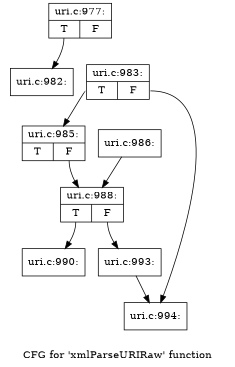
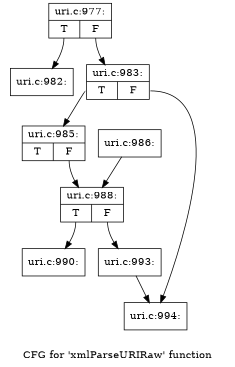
  digraph {
    label="CFG for 'xmlParseURIRaw' function"
    node [shape=record]
    edge [tailport=s1]
    n1 [label="{uri.c:977:|{<s0>T|<s1>F}}"]
    n2 [label="{uri.c:982:}"]
    n3 [label="{uri.c:983:|{<s0>T|<s1>F}}"]
    n4 [label="{uri.c:985:|{<s0>T|<s1>F}}"]
    n5 [label="{uri.c:994:}"]
    n6 [label="{uri.c:988:|{<s0>T|<s1>F}}"]
    n7 [label="{uri.c:986:}"]
    n8 [label="{uri.c:990:}"]
    n9 [label="{uri.c:993:}"]
    n1 -> n2 [tailport=s0]
+   n1 -> n3
    n3 -> n4 [tailport=s0]
    n3 -> n5
    n4 -> n6
    n6 -> n8 [tailport=s0]
    n6 -> n9
    n7 -> n6 [tailport=""]
    n9 -> n5 [tailport=""]
  }
